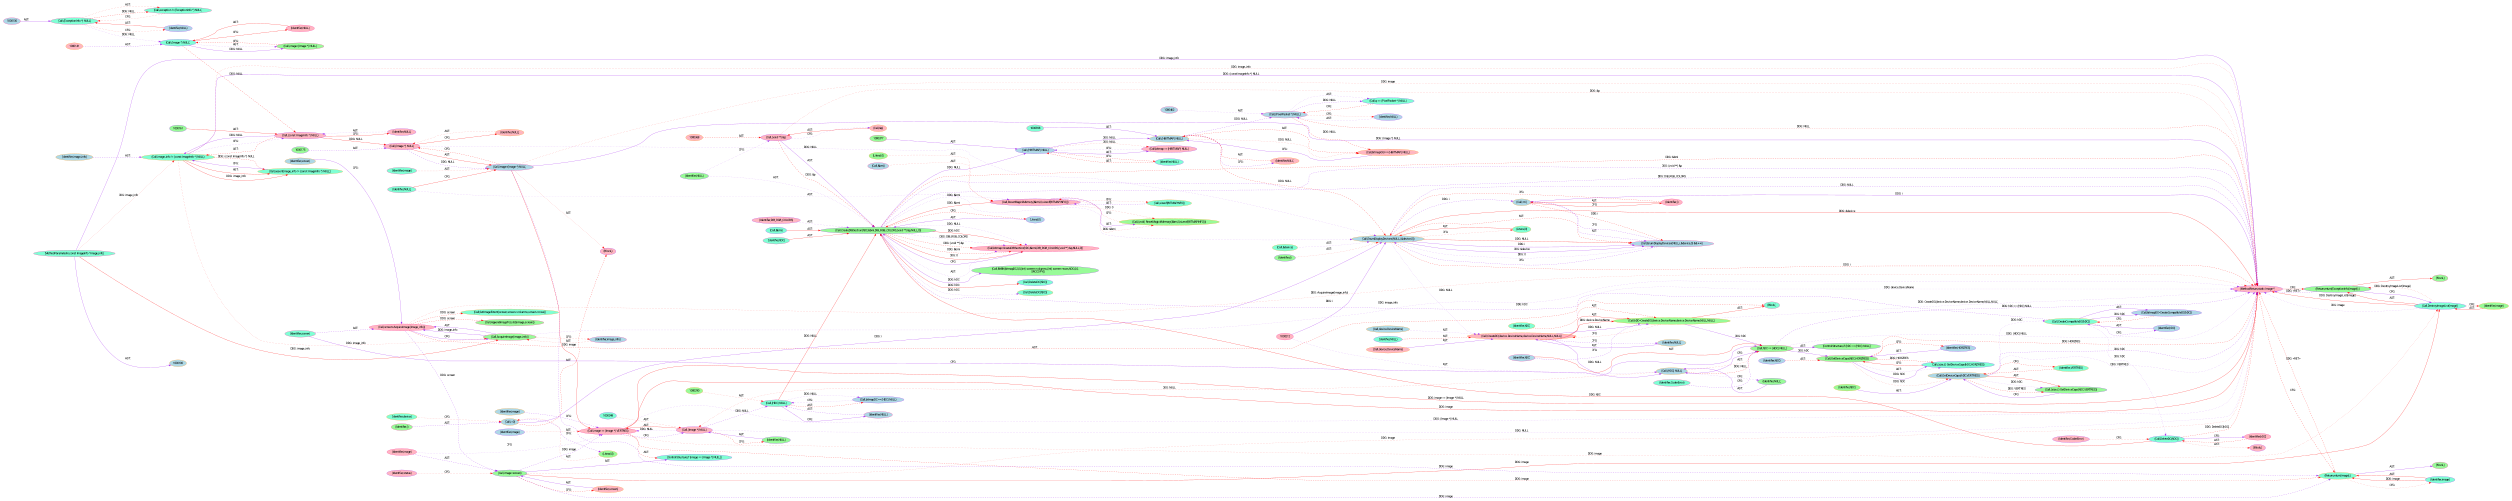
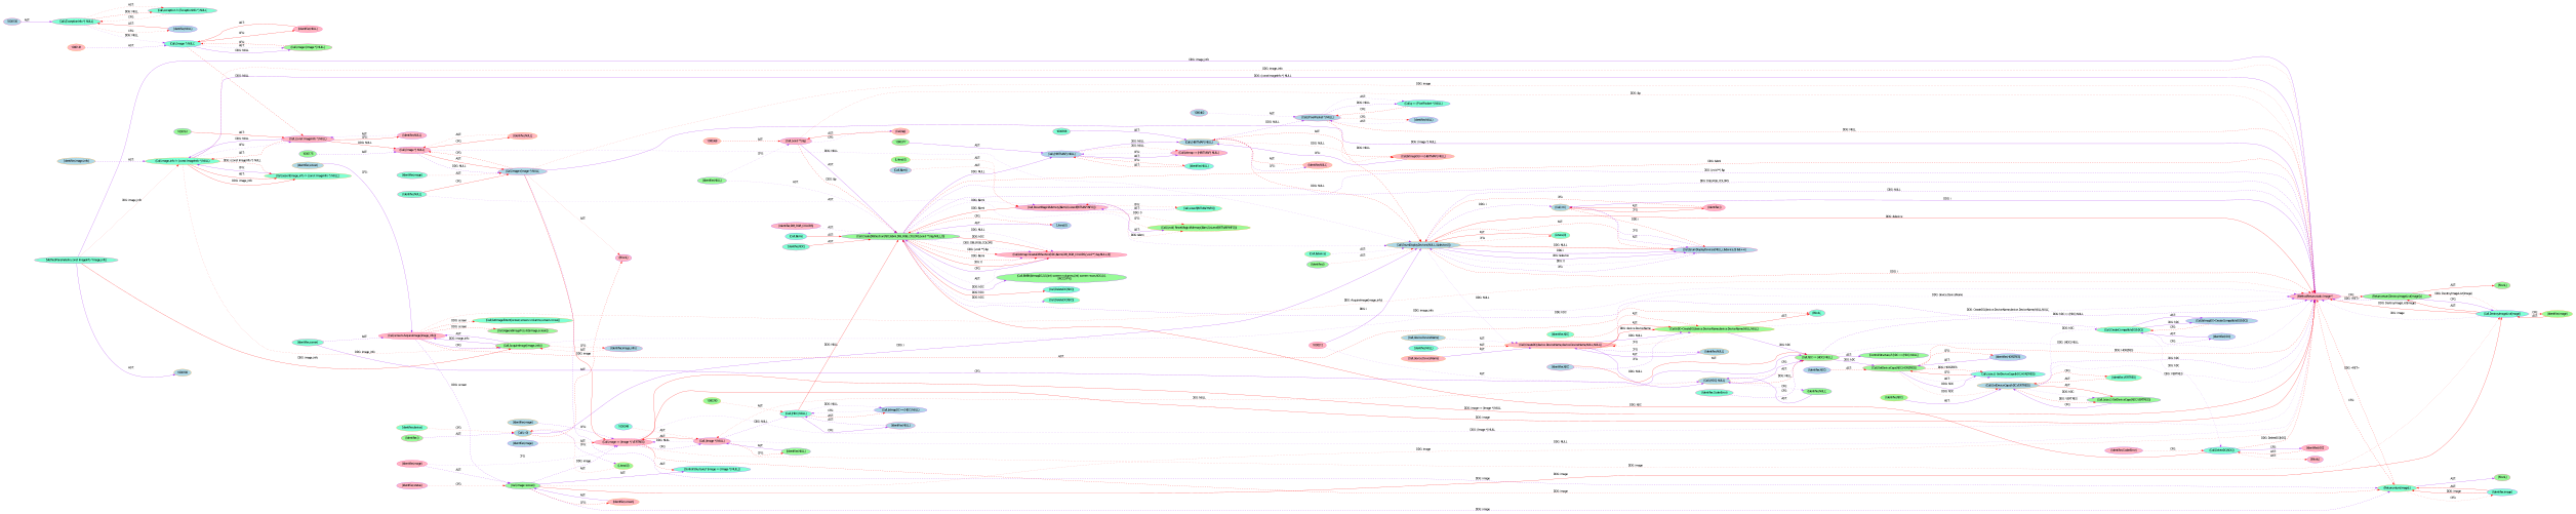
  digraph {
    fontname=Roboto
    rankdir=LR
    node [color=purple fillcolor=aquamarine fontname=Roboto style=filled]
    edge [color=red fontname=Roboto style=solid]
    n1 [color=deeppink fillcolor=lightpink label="(Call,image == (Image *) VERTRES)"]
    n2 [fillcolor=lightpink label="(Call,(Image *) NULL)"]
    n3 [label="(Call,DestroyImageList(image))"]
    n4 [color=darkorange label="(Return,return(image);)"]
    n5 [label="(ControlStructure,if (image == (Image *) NULL))"]
    n6 [fillcolor=lightpink label="(MethodReturn,static Image *)"]
    n7 [color=deeppink label="(Call,(HDC) NULL)"]
    n8 [fillcolor=palegreen label="(Identifier,NULL)"]
-   n9 [fillcolor=palegreen label="(Return,return(ExceptionInfo(image));)"]
+   n9 [fillcolor=palegreen label="(Return,return(DestroyImageList(image));)"]
    n10 [color=darkorange fillcolor=palegreen label="(Identifier,image)"]
    n11 [label="(Identifier,image)"]
    n12 [color=deeppink fillcolor=palegreen label="(Block,)"]
    n13 [fillcolor=palegreen label="(Call,image=screen)"]
    n14 [color=darkorange fillcolor=lightpink label="(Identifier,screen)"]
    n15 [color=deeppink fillcolor=lightpink label="(Call,screen=AcquireImage(image_info))"]
    n16 [color=deeppink fillcolor=palegreen label="(Call,AcquireImage(image_info))"]
    n17 [color=deeppink fillcolor=palegreen label="(Call,AppendImageToList(&image,screen))"]
    n18 [color=darkorange label="(Call,SetImageExtent(screen,screen->columns,screen->rows))"]
    n19 [color=deeppink label="(Block,)"]
    n20 [color=deeppink fillcolor=lightblue label="(Identifier,image_info)"]
    n21 [color=darkorange label="(Call,image_info != (const ImageInfo *) NULL)"]
    n22 [fillcolor=lightpink label="(Call,(const ImageInfo *) NULL)"]
    n23 [color=darkorange label="(Call,assert(image_info != (const ImageInfo *) NULL))"]
    n24 [fillcolor=lightpink label="(Call,(Image *) NULL)"]
    n25 [fillcolor=lightpink label="(Identifier,NULL)"]
    n26 [color=deeppink label="(MethodParameterIn,const ImageInfo *image_info)"]
    1000100 [color=darkorange fillcolor=lightblue]
    n28 [color=deeppink fillcolor=lightblue label="(Call,image=(Image *) NULL)"]
    n29 [color=darkorange fillcolor=lightblue label="(Call,EnumDisplayDevices(NULL,i,&device,0))"]
    n30 [color=darkorange fillcolor=lightpink label="(Identifier,NULL)"]
    n31 [label="(Call,(Image *) NULL)"]
    n32 [color=deeppink fillcolor=lightpink label="(Identifier,NULL)"]
    n33 [color=deeppink fillcolor=palegreen label="(Call,image=(Image *) NULL)"]
    n34 [color=deeppink label="(Call,(ExceptionInfo *) NULL)"]
    n35 [color=deeppink label="(Call,exception != (ExceptionInfo *) NULL)"]
    n36 [fillcolor=lightblue label="(Identifier,NULL)"]
    n37 [fillcolor=lightpink label="(Block,)"]
    n38 [color=darkorange fillcolor=lightpink label="(Call,CreateDC(device.DeviceName,device.DeviceName,NULL,NULL))"]
    n39 [color=darkorange fillcolor=lightblue label="(Call,++i)"]
    n40 [color=darkorange label="(Literal,0)"]
    n41 [color=deeppink fillcolor=lightblue label="(Call,EnumDisplayDevices(NULL,i,&device,0) && ++i)"]
    n42 [fillcolor=palegreen label="(Call,CreateDIBSection(hDC,&bmi,DIB_RGB_COLORS,(void **) &p,NULL,0))"]
    n43 [color=deeppink fillcolor=lightblue label="(Identifier,NULL)"]
    n44 [fillcolor=lightblue label="(Call,bitmapDC == (HDC) NULL)"]
    n45 [color=darkorange fillcolor=lightblue label="(Call,(HDC) NULL)"]
    n46 [color=deeppink fillcolor=palegreen label="(Call,hDC == (HDC) NULL)"]
    n47 [fillcolor=palegreen label="(Identifier,NULL)"]
    n48 [color=deeppink fillcolor=palegreen label="(Call,GetDeviceCaps(hDC,HORZRES))"]
    n49 [fillcolor=palegreen label="(ControlStructure,if (hDC == (HDC) NULL))"]
    n50 [color=darkorange fillcolor=palegreen label="(Call,hDC=CreateDC(device.DeviceName,device.DeviceName,NULL,NULL))"]
    n51 [color=darkorange fillcolor=lightblue label="(Identifier,NULL)"]
    n52 [color=deeppink fillcolor=lightpink label="(Identifier,i)"]
    n53 [color=deeppink fillcolor=lightblue label="(Call,(PixelPacket *) NULL)"]
    n54 [fillcolor=lightblue label="(Identifier,NULL)"]
    n55 [label="(Call,q == (PixelPacket *) NULL)"]
    n56 [color=darkorange fillcolor=lightblue label="(Call,(HBITMAP) NULL)"]
    n57 [color=darkorange fillcolor=lightpink label="(Identifier,NULL)"]
    n58 [color=darkorange fillcolor=lightpink label="(Call,bitmapOld == (HBITMAP) NULL)"]
    n59 [fillcolor=lightblue label="(Call,(HBITMAP) NULL)"]
    n60 [label="(Identifier,NULL)"]
    n61 [fillcolor=lightpink label="(Call,bitmap == (HBITMAP) NULL)"]
    n62 [fillcolor=lightpink label="(Call,ResetMagickMemory(&bmi,0,sizeof(BITMAPINFO)))"]
    n63 [color=deeppink fillcolor=lightpink label="(Call,bitmap=CreateDIBSection(hDC,&bmi,DIB_RGB_COLORS,(void **) &p,NULL,0))"]
    n64 [fillcolor=palegreen label="(Call,BitBlt(bitmapDC,0,0,(int) screen->columns,(int) screen->rows,hDC,0,0,\n        SRCCOPY))"]
    n65 [label="(Call,DeleteDC(hDC))"]
    n66 [color=darkorange label="(Call,DeleteDC(hDC))"]
    n67 [fillcolor=lightblue label="(Literal,0)"]
    n68 [color=darkorange label="(Call,sizeof(BITMAPINFO))"]
    n69 [color=darkorange fillcolor=palegreen label="(Call,(void) ResetMagickMemory(&bmi,0,sizeof(BITMAPINFO)))"]
    n70 [color=darkorange label="(Call,CreateCompatibleDC(hDC))"]
    n71 [label="(Call,DeleteDC(hDC))"]
    n72 [fillcolor=lightblue label="(Call,bitmapDC=CreateCompatibleDC(hDC))"]
    n73 [fillcolor=lightblue label="(Identifier,hDC)"]
    n74 [fillcolor=lightpink label="(Block,)"]
    n75 [color=deeppink fillcolor=lightpink label="(Identifier,hDC)"]
    n76 [color=darkorange fillcolor=lightblue label="(Call,GetDeviceCaps(hDC,VERTRES))"]
    n77 [fillcolor=palegreen label="(Call,(size_t) GetDeviceCaps(hDC,VERTRES))"]
    n78 [color=darkorange label="(Identifier,VERTRES)"]
    n79 [fillcolor=lightblue label="(Identifier,HORZRES)"]
    n80 [label="(Call,(size_t) GetDeviceCaps(hDC,HORZRES))"]
    n81 [fillcolor=lightpink label="(Call,(void **) &p)"]
    n82 [color=darkorange fillcolor=lightpink label="(Call,&p)"]
    n83 [color=darkorange fillcolor=lightblue label="(Call,i=0)"]
    n84 [color=darkorange fillcolor=palegreen label="(Literal,0)"]
    n85 [color=deeppink fillcolor=palegreen label="(Block,)"]
    n86 [fillcolor=palegreen label="(Identifier,NULL)"]
    n87 [color=darkorange fillcolor=palegreen label="(Literal,0)"]
    n88 [fillcolor=lightpink label="(Identifier,DIB_RGB_COLORS)"]
    n89 [fillcolor=lightblue label="(Identifier,hDC)"]
    n90 [color=darkorange fillcolor=lightpink label="(Call,device.DeviceName)"]
    n91 [label="(Call,&bmi)"]
    n92 [color=deeppink label="(Identifier,hDC)"]
    n93 [color=deeppink fillcolor=palegreen label="(Identifier,i)"]
    n94 [color=darkorange label="(Call,&device)"]
    n95 [fillcolor=lightpink label="(Identifier,status)"]
    n96 [color=darkorange fillcolor=palegreen label="(Identifier,hDC)"]
    n97 [color=deeppink fillcolor=lightpink label="(Identifier,image)"]
    n98 [color=deeppink label="(Identifier,CoderError)"]
    n99 [color=darkorange fillcolor=lightblue label="(Identifier,image)"]
    n100 [fillcolor=lightpink label="(Identifier,CoderError)"]
    n101 [color=darkorange label="(Identifier,device)"]
    n102 [color=darkorange fillcolor=lightblue label="(Call,device.DeviceName)"]
    n103 [fillcolor=palegreen label="(Identifier,i)"]
    n104 [color=darkorange fillcolor=lightblue label="(Identifier,image_info)"]
    n105 [label="(Identifier,NULL)"]
    n106 [color=deeppink label="(Identifier,screen)"]
    n107 [color=deeppink label="(Identifier,NULL)"]
    n108 [color=darkorange fillcolor=lightblue label="(Identifier,screen)"]
    n109 [fillcolor=lightblue label="(Identifier,image)"]
    n110 [color=darkorange label="(Identifier,hDC)"]
    n111 [color=deeppink fillcolor=lightblue label="(Identifier,hDC)"]
    n112 [color=deeppink label="(Identifier,image)"]
    n113 [color=deeppink fillcolor=lightblue label="(Call,&bmi)"]
    1000161 [fillcolor=palegreen]
    1000141 [color=darkorange fillcolor=lightpink]
    1000130 [color=deeppink fillcolor=lightblue]
    1000175 [fillcolor=palegreen]
    1000248
    1000212 [color=deeppink fillcolor=lightpink]
    1000462 [color=deeppink fillcolor=lightblue]
    1000398 [color=deeppink]
    1000377 [color=deeppink fillcolor=palegreen]
    1000368 [color=darkorange fillcolor=lightpink]
    1000290 [color=darkorange fillcolor=palegreen]
    n1 -> n2 [color=purple label="CFG: " style=dashed]
    n1 -> n3 [label="DDG: image" style=dotted]
    n1 -> n4 [label="DDG: image" style=dashed]
    n1 -> n5 [label="AST: " style=dashed]
    n1 -> n6 [label="DDG: image == (Image *) NULL"]
    n1 -> n6 [label="DDG: image"]
    n1 -> n6 [color=purple label="DDG: (Image *) NULL" style=dotted]
    n2 -> n1 [label="AST: "]
    n2 -> n1 [color=purple label="DDG: NULL" style=dotted]
    n2 -> n6 [color=purple label="DDG: NULL" style=dotted]
    n2 -> n7 [color=purple label="DDG: NULL" style=dashed]
    n2 -> n8 [label="CFG: " style=dashed]
    n3 -> n6 [label="DDG: DestroyImageList(image)"]
    n3 -> n6 [color=purple label="DDG: image" style=dotted]
    n3 -> n9 [label="AST: "]
    n3 -> n9 [label="DDG: DestroyImageList(image)" style=dotted]
    n3 -> n10 [label="CFG: " style=dashed]
    n4 -> n6 [label="DDG: <RET>" style=dashed]
    n4 -> n11 [label="CFG: " style=dotted]
    n4 -> n12 [color=purple label="AST: "]
    n6 -> n4 [label="CFG: " style=dashed]
    n6 -> n9 [label="CFG: "]
    n7 -> n42 [label="DDG: NULL"]
    n7 -> n43 [color=purple label="CFG: "]
    n7 -> n44 [label="AST: " style=dashed]
    n7 -> n44 [color=purple label="DDG: NULL" style=dotted]
    n8 -> n2 [color=purple label="AST: "]
    n9 -> n3 [color=purple label="CFG: "]
    n9 -> n6 [color=purple label="DDG: <RET>" style=dashed]
    n9 -> n85 [label="AST: "]
    n10 -> n3 [label="AST: "]
    n11 -> n4 [label="AST: "]
    n11 -> n4 [label="DDG: image"]
    n13 -> n1 [color=purple label="DDG: image" style=dashed]
    n13 -> n3 [label="DDG: image"]
    n13 -> n4 [color=purple label="DDG: image" style=dashed]
    n13 -> n5 [color=purple label="AST: "]
    n13 -> n6 [label="DDG: image" style=dotted]
    n13 -> n14 [label="CFG: " style=dashed]
    n14 -> n13 [color=purple label="AST: "]
    n15 -> n6 [label="DDG: AcquireImage(image_info)" style=dotted]
    n15 -> n13 [color=purple label="DDG: screen" style=dashed]
    n15 -> n16 [color=purple label="CFG: "]
    n15 -> n17 [label="DDG: screen" style=dashed]
    n15 -> n18 [label="DDG: screen" style=dashed]
    n15 -> n19 [label="AST: " style=dashed]
    n16 -> n6 [color=purple label="DDG: image_info" style=dotted]
    n16 -> n15 [color=purple label="AST: "]
    n16 -> n15 [color=purple label="DDG: image_info"]
    n16 -> n20 [label="CFG: " style=dotted]
    n20 -> n16 [label="AST: " style=dotted]
    n21 -> n6 [label="DDG: image_info" style=dotted]
    n21 -> n6 [color=purple label="DDG: (const ImageInfo *) NULL"]
    n21 -> n16 [label="DDG: image_info" style=dotted]
    n21 -> n22 [color=purple label="CFG: " style=dotted]
    n21 -> n23 [label="AST: "]
    n21 -> n23 [label="DDG: image_info"]
    n21 -> n23 [label="DDG: (const ImageInfo *) NULL" style=dashed]
    n22 -> n21 [label="AST: " style=dashed]
    n22 -> n21 [color=purple label="DDG: NULL"]
    n22 -> n24 [label="DDG: NULL"]
    n22 -> n25 [label="CFG: "]
    n23 -> n21 [color=purple label="CFG: "]
    n24 -> n28 [label="AST: "]
    n24 -> n28 [color=purple label="DDG: NULL" style=dashed]
    n24 -> n29 [color=purple label="DDG: NULL" style=dotted]
    n24 -> n30 [label="CFG: "]
    n25 -> n22 [color=purple label="AST: " style=dotted]
    n26 -> n6 [color=purple label="DDG: image_info"]
    n26 -> n16 [label="DDG: image_info"]
    n26 -> n21 [label="DDG: image_info" style=dotted]
    n26 -> 1000100 [color=purple label="AST: "]
    n28 -> n1 [label="DDG: image"]
    n28 -> n4 [color=purple label="DDG: image" style=dashed]
    n28 -> n6 [label="DDG: image" style=dotted]
    n28 -> n6 [color=purple label="DDG: (Image *) NULL"]
    n28 -> n24 [label="CFG: " style=dashed]
    n28 -> n37 [label="AST: " style=dotted]
    n29 -> n6 [label="DDG: &device"]
    n29 -> n6 [label="DDG: i" style=dashed]
    n29 -> n6 [color=purple label="DDG: NULL" style=dashed]
    n29 -> n38 [color=purple label="DDG: NULL" style=dotted]
    n29 -> n39 [color=purple label="DDG: i" style=dashed]
    n29 -> n40 [label="CFG: " style=dotted]
    n29 -> n41 [label="AST: " style=dashed]
    n29 -> n41 [label="DDG: NULL"]
    n29 -> n41 [color=purple label="DDG: i"]
    n29 -> n41 [color=purple label="DDG: &device"]
    n29 -> n41 [color=purple label="DDG: 0" style=dotted]
    n30 -> n24 [label="AST: " style=dotted]
    n31 -> n22 [label="DDG: NULL" style=dashed]
    n31 -> n32 [label="CFG: "]
    n31 -> n33 [color=purple label="AST: " style=dotted]
    n31 -> n33 [color=purple label="DDG: NULL"]
    n32 -> n31 [label="AST: "]
    n33 -> n31 [label="CFG: " style=dashed]
    n34 -> n31 [color=purple label="DDG: NULL" style=dotted]
    n34 -> n35 [label="AST: " style=dotted]
    n34 -> n35 [label="DDG: NULL" style=dashed]
    n34 -> n36 [label="CFG: " style=dotted]
    n35 -> n34 [label="CFG: " style=dotted]
    n36 -> n34 [label="AST: "]
    n38 -> n6 [color=purple label="DDG: device.DeviceName" style=dotted]
    n38 -> n45 [color=purple label="DDG: NULL"]
    n38 -> n50 [label="AST: "]
    n38 -> n50 [label="DDG: device.DeviceName"]
    n38 -> n50 [color=purple label="DDG: NULL"]
    n38 -> n51 [color=purple label="CFG: " style=dashed]
    n39 -> n6 [color=purple label="DDG: i"]
    n39 -> n41 [color=purple label="AST: " style=dashed]
    n39 -> n41 [label="DDG: i" style=dashed]
    n39 -> n52 [label="CFG: "]
    n40 -> n29 [label="AST: "]
    n41 -> n29 [color=purple label="CFG: " style=dashed]
    n41 -> n39 [color=purple label="CFG: " style=dashed]
    n42 -> n6 [label="DDG: &bmi" style=dashed]
    n42 -> n6 [color=purple label="DDG: (void **) &p" style=dashed]
    n42 -> n6 [color=purple label="DDG: DIB_RGB_COLORS" style=dashed]
    n42 -> n59 [color=purple label="DDG: NULL"]
    n42 -> n62 [color=purple label="DDG: &bmi" style=dotted]
    n42 -> n63 [color=purple label="AST: " style=dotted]
    n42 -> n63 [color=purple label="DDG: NULL" style=dotted]
    n42 -> n63 [label="DDG: hDC"]
    n42 -> n63 [color=purple label="DDG: DIB_RGB_COLORS" style=dotted]
    n42 -> n63 [label="DDG: (void **) &p" style=dashed]
    n42 -> n63 [label="DDG: &bmi" style=dashed]
    n42 -> n63 [label="DDG: 0"]
    n42 -> n64 [color=purple label="DDG: hDC"]
    n42 -> n65 [label="DDG: hDC"]
    n42 -> n66 [color=purple label="DDG: hDC" style=dotted]
    n42 -> n67 [label="CFG: " style=dashed]
    n43 -> n7 [color=purple label="AST: " style=dashed]
    n44 -> n7 [color=purple label="CFG: " style=dotted]
    n45 -> n2 [label="DDG: NULL" style=dotted]
    n45 -> n46 [label="AST: " style=dotted]
    n45 -> n46 [label="DDG: NULL" style=dashed]
    n45 -> n47 [color=purple label="CFG: " style=dotted]
    n46 -> n6 [color=purple label="DDG: hDC == (HDC) NULL" style=dashed]
    n46 -> n6 [color=purple label="DDG: (HDC) NULL" style=dotted]
    n46 -> n45 [color=purple label="CFG: "]
    n46 -> n48 [color=purple label="DDG: hDC"]
    n46 -> n49 [color=purple label="AST: "]
    n47 -> n45 [color=purple label="AST: "]
    n48 -> n6 [label="DDG: HORZRES" style=dashed]
    n48 -> n76 [label="DDG: hDC" style=dotted]
    n48 -> n79 [label="CFG: " style=dashed]
    n48 -> n80 [color=purple label="AST: " style=dotted]
    n48 -> n80 [color=purple label="DDG: hDC"]
    n48 -> n80 [label="DDG: HORZRES" style=dashed]
    n50 -> n6 [color=purple label="DDG: CreateDC(device.DeviceName,device.DeviceName,NULL,NULL)" style=dotted]
    n50 -> n19 [label="AST: "]
    n50 -> n38 [label="CFG: " style=dotted]
    n50 -> n46 [color=purple label="DDG: hDC"]
    n51 -> n38 [color=purple label="AST: "]
    n52 -> n29 [label="CFG: " style=dashed]
    n52 -> n39 [label="AST: "]
    n53 -> n6 [label="DDG: NULL" style=dashed]
-   n53 -> n58 [label="DDG: NULL" style=dashed]
+   n53 -> n29 [label="DDG: NULL" style=dashed]
    n53 -> n54 [label="CFG: " style=dotted]
    n53 -> n55 [color=purple label="AST: " style=dotted]
    n53 -> n55 [color=purple label="DDG: NULL" style=dashed]
    n54 -> n53 [color=purple label="AST: " style=dotted]
    n55 -> n53 [label="CFG: " style=dashed]
    n56 -> n29 [label="DDG: NULL" style=dashed]
    n56 -> n53 [color=purple label="DDG: NULL" style=dashed]
    n56 -> n57 [color=purple label="CFG: " style=dashed]
    n56 -> n58 [label="AST: " style=dashed]
    n56 -> n58 [label="DDG: NULL" style=dotted]
    n57 -> n56 [label="AST: " style=dashed]
    n58 -> n56 [color=purple label="CFG: "]
    n59 -> n56 [color=purple label="DDG: NULL"]
    n59 -> n60 [label="CFG: " style=dashed]
    n59 -> n61 [color=purple label="AST: "]
    n59 -> n61 [label="DDG: NULL" style=dotted]
    n60 -> n59 [label="AST: " style=dashed]
    n61 -> n59 [color=purple label="CFG: " style=dotted]
    n62 -> n42 [label="DDG: &bmi"]
    n62 -> n68 [label="CFG: " style=dotted]
    n62 -> n69 [color=purple label="AST: "]
    n62 -> n69 [label="DDG: &bmi" style=dotted]
    n62 -> n69 [label="DDG: 0" style=dotted]
    n63 -> n42 [color=purple label="CFG: "]
    n67 -> n42 [color=purple label="AST: "]
    n68 -> n62 [color=purple label="AST: " style=dashed]
    n69 -> n62 [label="CFG: " style=dotted]
    n70 -> n42 [color=purple label="DDG: hDC" style=dashed]
    n70 -> n71 [color=purple label="DDG: hDC" style=dotted]
    n70 -> n72 [color=purple label="AST: "]
    n70 -> n72 [color=purple label="DDG: hDC"]
    n70 -> n73 [color=purple label="CFG: " style=dashed]
    n71 -> n6 [label="DDG: DeleteDC(hDC)" style=dashed]
    n71 -> n42 [label="DDG: hDC"]
    n71 -> n74 [label="AST: " style=dotted]
    n71 -> n75 [color=purple label="CFG: "]
    n72 -> n70 [label="CFG: " style=dashed]
    n73 -> n70 [color=purple label="AST: "]
    n75 -> n71 [label="AST: " style=dashed]
    n76 -> n6 [color=purple label="DDG: hDC" style=dashed]
    n76 -> n6 [color=purple label="DDG: VERTRES" style=dotted]
    n76 -> n70 [color=purple label="DDG: hDC" style=dotted]
    n76 -> n77 [label="AST: "]
    n76 -> n77 [color=purple label="DDG: hDC" style=dotted]
    n76 -> n77 [label="DDG: VERTRES" style=dashed]
    n76 -> n78 [label="CFG: " style=dashed]
    n77 -> n76 [color=purple label="CFG: "]
    n78 -> n76 [label="AST: " style=dashed]
    n79 -> n48 [color=purple label="AST: "]
    n80 -> n48 [label="CFG: "]
    n81 -> n6 [label="DDG: &p" style=dotted]
    n81 -> n42 [color=purple label="AST: "]
    n81 -> n42 [label="DDG: &p" style=dashed]
    n81 -> n82 [color=purple label="CFG: " style=dotted]
    n82 -> n81 [label="AST: "]
    n83 -> n29 [color=purple label="DDG: i"]
    n83 -> n37 [label="AST: " style=dashed]
    n83 -> n84 [color=purple label="CFG: " style=dashed]
    n84 -> n83 [label="AST: " style=dotted]
    n86 -> n42 [color=purple label="AST: " style=dotted]
    n86 -> n81 [color=purple label="CFG: " style=dotted]
    n87 -> n62 [label="AST: " style=dotted]
    n88 -> n42 [color=purple label="AST: " style=dotted]
    n89 -> n48 [label="AST: " style=dashed]
    n90 -> n38 [color=purple label="AST: "]
    n91 -> n42 [label="AST: "]
    n92 -> n42 [label="AST: "]
    n93 -> n83 [color=purple label="AST: " style=dashed]
    n94 -> n29 [color=purple label="AST: " style=dotted]
    n95 -> n13 [label="CFG: " style=dotted]
    n96 -> n76 [color=purple label="AST: "]
    n97 -> n1 [color=purple label="CFG: " style=dotted]
    n97 -> n13 [color=purple label="AST: " style=dashed]
    n98 -> n46 [color=purple label="CFG: " style=dashed]
    n99 -> n1 [color=purple label="CFG: " style=dashed]
    n100 -> n71 [label="CFG: " style=dotted]
    n101 -> n83 [label="CFG: " style=dotted]
    n102 -> n38 [color=purple label="AST: " style=dotted]
    n103 -> n29 [label="AST: " style=dotted]
    n104 -> n21 [color=purple label="AST: " style=dashed]
    n105 -> n38 [label="AST: " style=dashed]
    n106 -> n15 [color=purple label="AST: " style=dashed]
    n106 -> n46 [color=purple label="CFG: "]
    n107 -> n28 [label="CFG: "]
    n107 -> n29 [color=purple label="AST: " style=dotted]
    n108 -> n15 [color=purple label="CFG: "]
    n109 -> n1 [label="AST: " style=dotted]
    n110 -> n50 [label="AST: " style=dashed]
    n111 -> n46 [label="AST: "]
    n111 -> n50 [color=purple label="CFG: " style=dashed]
    n112 -> n28 [label="AST: " style=dotted]
    n113 -> n62 [label="AST: " style=dotted]
    1000161 -> n22 [label="AST: "]
    1000141 -> n31 [color=purple label="AST: " style=dashed]
    1000130 -> n34 [color=purple label="AST: "]
    1000175 -> n24 [color=purple label="AST: " style=dashed]
    1000248 -> n2 [label="AST: " style=dotted]
    1000212 -> n29 [color=purple label="DDG: i"]
    1000212 -> n45 [color=purple label="AST: " style=dotted]
    1000462 -> n53 [color=purple label="AST: " style=dotted]
    1000398 -> n56 [color=purple label="AST: "]
    1000377 -> n59 [color=purple label="AST: "]
    1000368 -> n81 [label="AST: " style=dashed]
    1000290 -> n7 [label="AST: " style=dotted]
  }
